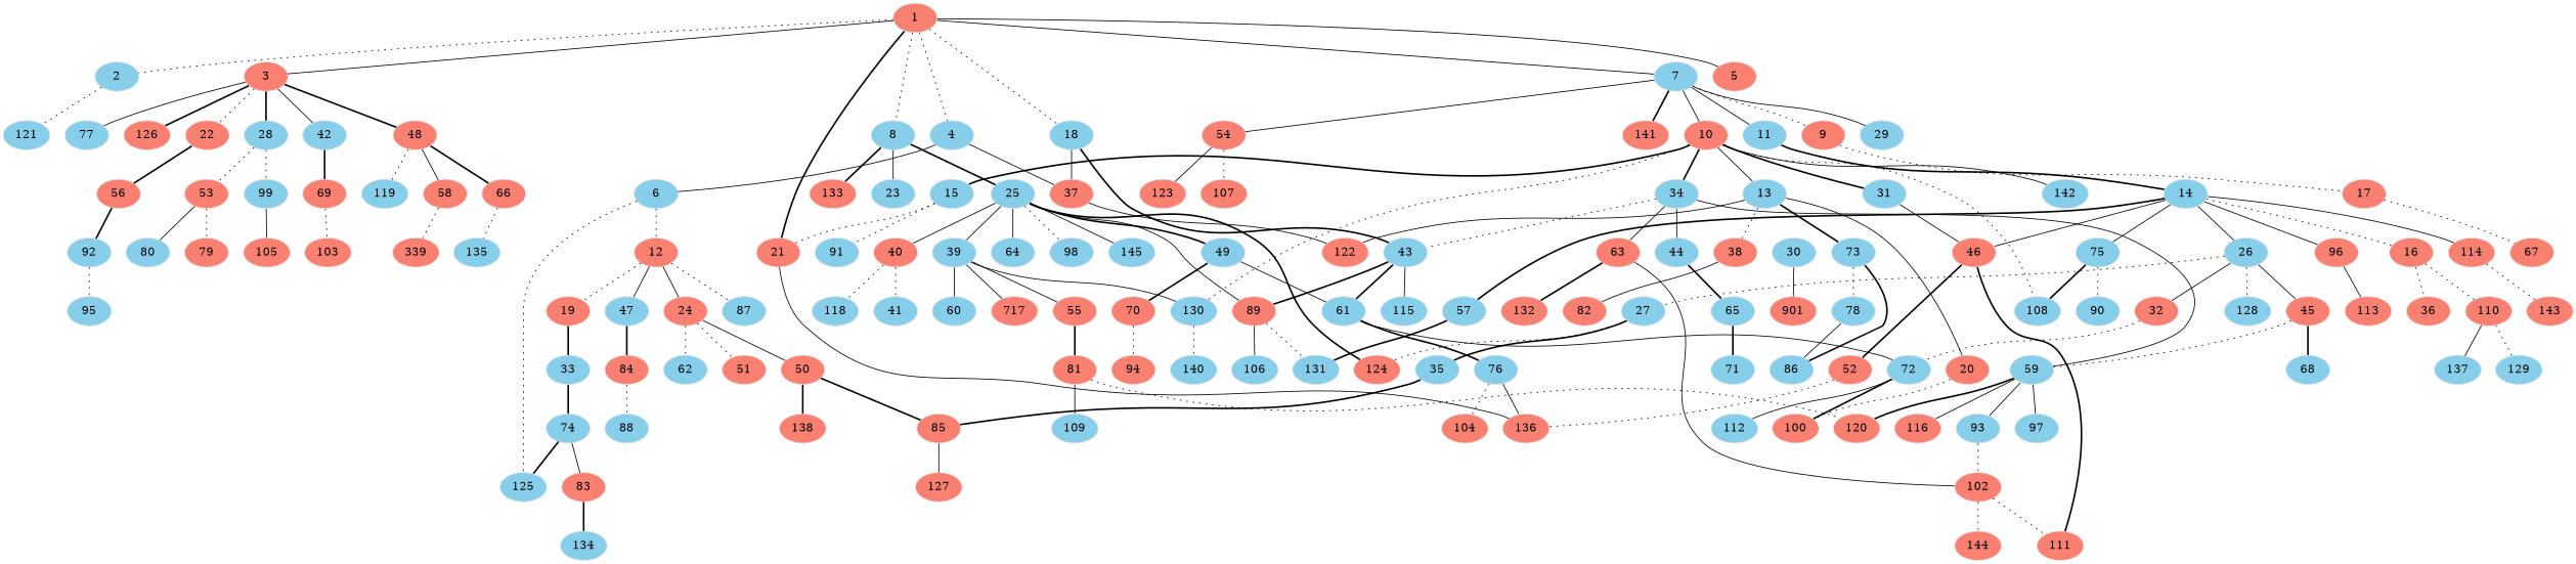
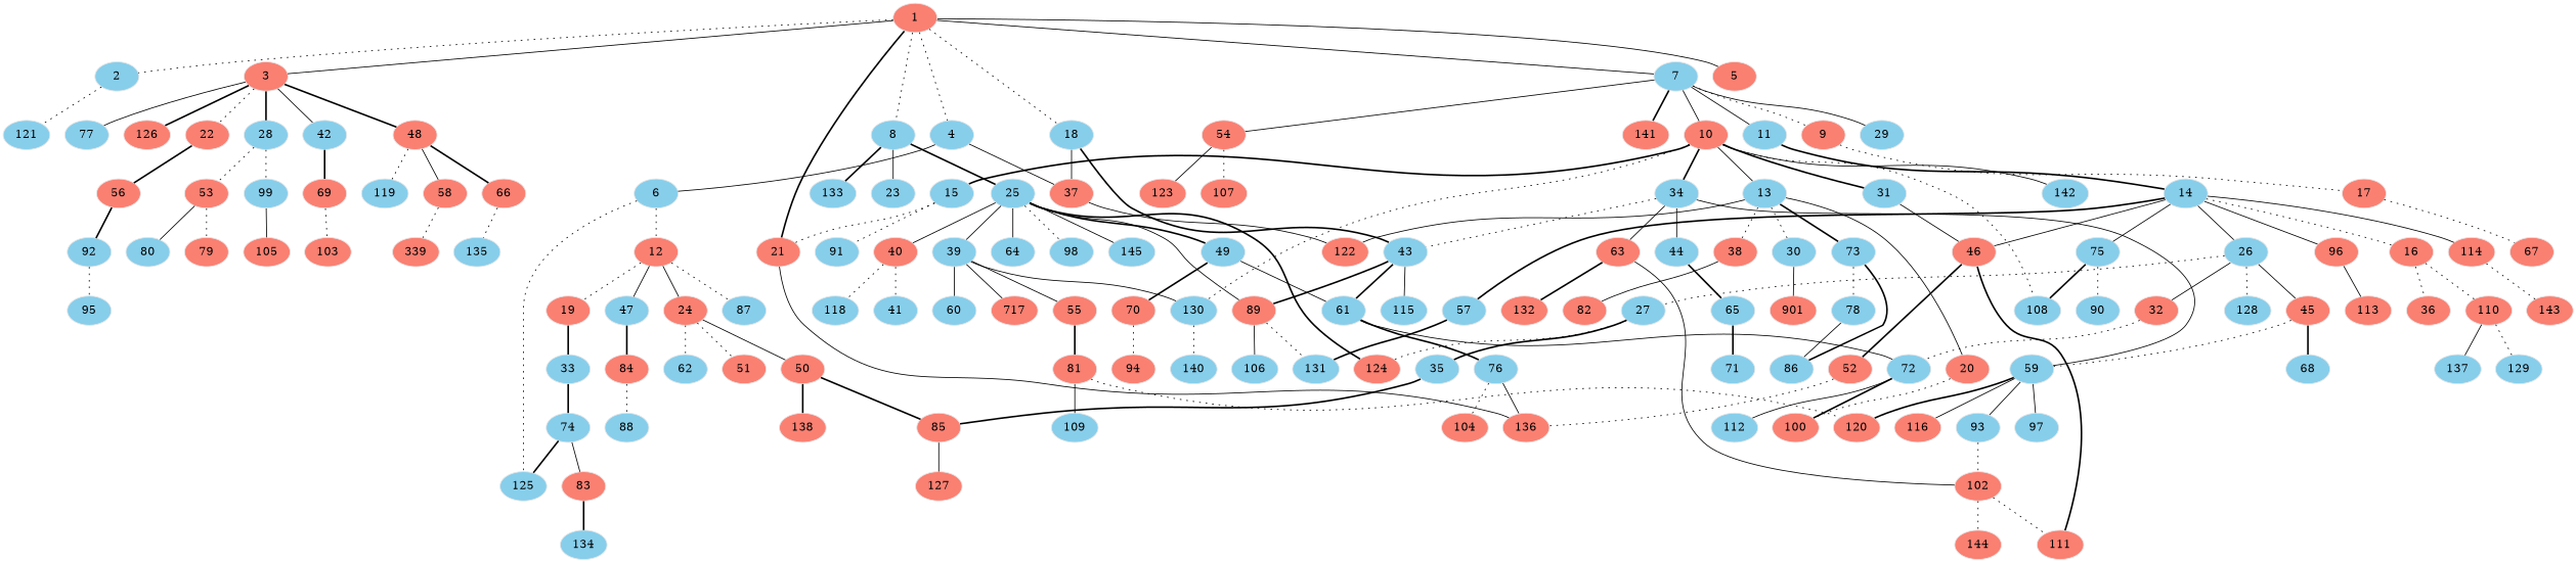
  graph {
    node [color=gray90 fillcolor=skyblue style=filled]
    edge [style=solid]
    1 [fillcolor=salmon]
    2
    3 [fillcolor=salmon]
    4
    5 [fillcolor=salmon]
    7
    8
    18
    21 [fillcolor=salmon]
    121
    22 [fillcolor=salmon]
    28
    42
    48 [fillcolor=salmon]
    77
    126 [fillcolor=salmon]
    6
    37 [fillcolor=salmon]
    9 [fillcolor=salmon]
    10 [fillcolor=salmon]
    11
    29
    54 [fillcolor=salmon]
    141 [fillcolor=salmon]
    23
    25
-   133 [fillcolor=salmon]
+   133
    43
    136 [fillcolor=salmon]
    56 [fillcolor=salmon]
    53 [fillcolor=salmon]
    99
    69 [fillcolor=salmon]
    58 [fillcolor=salmon]
    66 [fillcolor=salmon]
    119
    12 [fillcolor=salmon]
    125
    122 [fillcolor=salmon]
    19 [fillcolor=salmon]
    24 [fillcolor=salmon]
    47
    87
    17 [fillcolor=salmon]
    13
    15
    31
    34
    108
    130
    142
    14
    107 [fillcolor=salmon]
    123 [fillcolor=salmon]
    39
    40 [fillcolor=salmon]
    49
    64
    89 [fillcolor=salmon]
    98
    124 [fillcolor=salmon]
    145
    67 [fillcolor=salmon]
    20 [fillcolor=salmon]
    30
    38 [fillcolor=salmon]
    73
    91
    46 [fillcolor=salmon]
    44
    59
    63 [fillcolor=salmon]
    140
    16 [fillcolor=salmon]
    26
    57
    75
    96 [fillcolor=salmon]
    114 [fillcolor=salmon]
    33
    50 [fillcolor=salmon]
    51 [fillcolor=salmon]
    62
    84 [fillcolor=salmon]
    100 [fillcolor=salmon]
    n86 [fillcolor=salmon label=901]
    82 [fillcolor=salmon]
    78
    86
    36 [fillcolor=salmon]
    110 [fillcolor=salmon]
    27
    32 [fillcolor=salmon]
    45 [fillcolor=salmon]
    128
    52 [fillcolor=salmon]
    111 [fillcolor=salmon]
    131
    90
    113 [fillcolor=salmon]
    143 [fillcolor=salmon]
    129
    137
    61
    115
    74
    92
    85 [fillcolor=salmon]
    138 [fillcolor=salmon]
    55 [fillcolor=salmon]
    60
    n112 [fillcolor=salmon label=717]
    41
    118
    70 [fillcolor=salmon]
    106
    35
    72
    68
    79 [fillcolor=salmon]
    80
    105 [fillcolor=salmon]
    112
    83 [fillcolor=salmon]
    134
    65
    93
    97
    116 [fillcolor=salmon]
    120 [fillcolor=salmon]
    102 [fillcolor=salmon]
    132 [fillcolor=salmon]
    127 [fillcolor=salmon]
    81 [fillcolor=salmon]
    103 [fillcolor=salmon]
    76
    71
    88
    n139 [fillcolor=salmon label=339]
    135
    94 [fillcolor=salmon]
    109
    95
    104 [fillcolor=salmon]
    144 [fillcolor=salmon]
    1 -- 2 [style=dotted]
    1 -- 3
    1 -- 4 [style=dotted]
    1 -- 5
    1 -- 7
    1 -- 8 [style=dotted]
    1 -- 18 [style=dotted]
    1 -- 21 [style=bold]
    2 -- 121 [style=dotted]
    3 -- 22 [style=dotted]
    3 -- 28 [style=bold]
    3 -- 42
    3 -- 48 [style=bold]
    3 -- 77
    3 -- 126 [style=bold]
    4 -- 6
    4 -- 37
    7 -- 9 [style=dotted]
    7 -- 10
    7 -- 11
    7 -- 29
    7 -- 54
    7 -- 141 [style=bold]
    8 -- 23
    8 -- 25 [style=bold]
    8 -- 133 [style=bold]
    18 -- 37
    18 -- 43 [style=bold]
    21 -- 136
    22 -- 56 [style=bold]
    28 -- 53 [style=dotted]
    28 -- 99 [style=dotted]
    42 -- 69 [style=bold]
    48 -- 58
    48 -- 66 [style=bold]
    48 -- 119 [style=dotted]
    6 -- 12 [style=dotted]
    6 -- 125 [style=dotted]
    37 -- 122
    9 -- 17 [style=dotted]
    10 -- 13
    10 -- 15 [style=bold]
    10 -- 31 [style=bold]
    10 -- 34 [style=bold]
    10 -- 108 [style=dotted]
    10 -- 130 [style=dotted]
    10 -- 142
    11 -- 14 [style=bold]
    54 -- 107 [style=dotted]
    54 -- 123
    25 -- 39
    25 -- 40
    25 -- 49 [style=bold]
    25 -- 64
    25 -- 89
    25 -- 98 [style=dotted]
    25 -- 124 [style=bold]
    25 -- 145
    43 -- 89 [style=bold]
    43 -- 61 [style=bold]
    43 -- 115
    56 -- 92 [style=bold]
    53 -- 79 [style=dotted]
    53 -- 80
    99 -- 105
    69 -- 103 [style=dotted]
    58 -- n139 [style=dotted]
    66 -- 135 [style=dotted]
    12 -- 19 [style=dotted]
    12 -- 24
    12 -- 47
    12 -- 87 [style=dotted]
    19 -- 33 [style=bold]
    24 -- 50
    24 -- 51 [style=dotted]
    24 -- 62 [style=dotted]
    47 -- 84 [style=bold]
    17 -- 67 [style=dotted]
    13 -- 122
    13 -- 20
+   13 -- 30 [style=dotted]
    13 -- 38 [style=dotted]
    13 -- 73 [style=bold]
    15 -- 21 [style=dotted]
    15 -- 91 [style=dotted]
    31 -- 46
    34 -- 43 [style=dotted]
    34 -- 44
    34 -- 59
    34 -- 63
    130 -- 140 [style=dotted]
    14 -- 46
    14 -- 16 [style=dotted]
    14 -- 26
    14 -- 57 [style=bold]
    14 -- 75
    14 -- 96
    14 -- 114
    39 -- 130
    39 -- 55
    39 -- 60
    39 -- n112
    40 -- 41 [style=dotted]
    40 -- 118 [style=dotted]
    49 -- 61
    49 -- 70 [style=bold]
    89 -- 131 [style=dotted]
    89 -- 106
    20 -- 100 [style=dotted]
    30 -- n86
    38 -- 82
    73 -- 78 [style=dotted]
    73 -- 86 [style=bold]
    46 -- 52 [style=bold]
    46 -- 111 [style=bold]
    44 -- 65 [style=bold]
    59 -- 93
    59 -- 97
    59 -- 116
    59 -- 120 [style=bold]
    63 -- 102
    63 -- 132 [style=bold]
    16 -- 36 [style=dotted]
    16 -- 110 [style=dotted]
    26 -- 27 [style=dotted]
    26 -- 32
    26 -- 45
    26 -- 128 [style=dotted]
    57 -- 131 [style=bold]
    75 -- 108 [style=bold]
    75 -- 90 [style=dotted]
    96 -- 113
    114 -- 143 [style=dotted]
    33 -- 74 [style=bold]
    50 -- 85 [style=bold]
    50 -- 138 [style=bold]
    84 -- 88 [style=dotted]
    78 -- 86
    110 -- 129 [style=dotted]
    110 -- 137
    27 -- 124 [style=dotted]
    27 -- 35 [style=bold]
    32 -- 72 [style=dotted]
    45 -- 59 [style=dotted]
    45 -- 68 [style=bold]
    52 -- 136 [style=dotted]
    61 -- 72
    61 -- 76 [style=bold]
    74 -- 125 [style=bold]
    74 -- 83
    92 -- 95 [style=dotted]
    85 -- 127
    55 -- 81 [style=bold]
    70 -- 94 [style=dotted]
    35 -- 85 [style=bold]
    72 -- 100 [style=bold]
    72 -- 112
    83 -- 134 [style=bold]
    65 -- 71 [style=bold]
    93 -- 102 [style=dotted]
    102 -- 111 [style=dotted]
    102 -- 144 [style=dotted]
    81 -- 120 [style=dotted]
    81 -- 109
    76 -- 136
    76 -- 104 [style=dotted]
  }
